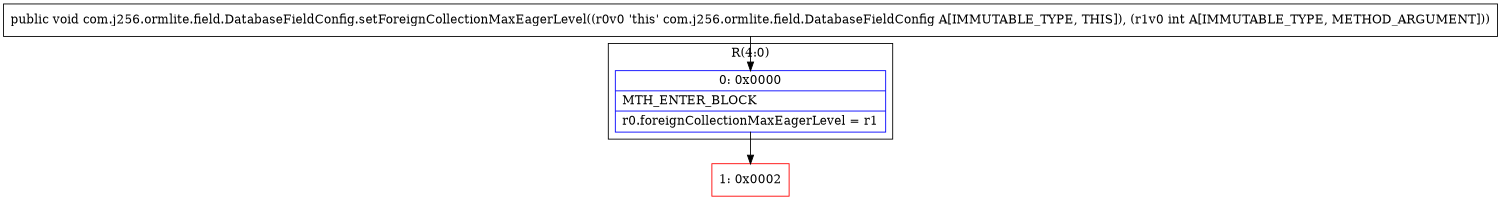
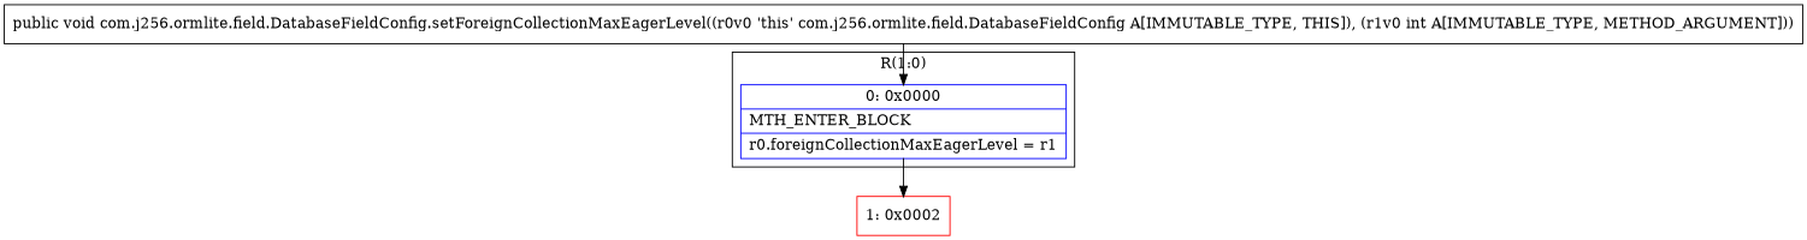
  digraph {
    node [shape=record]
    n1 [color=blue label="{0\:\ 0x0000|MTH_ENTER_BLOCK\l|r0.foreignCollectionMaxEagerLevel = r1\l}"]
    n2 [color=red label="{1\:\ 0x0002}"]
    n3 [label="{public void com.j256.ormlite.field.DatabaseFieldConfig.setForeignCollectionMaxEagerLevel((r0v0 'this' com.j256.ormlite.field.DatabaseFieldConfig A[IMMUTABLE_TYPE, THIS]), (r1v0 int A[IMMUTABLE_TYPE, METHOD_ARGUMENT])) }"]
    subgraph cluster_1 {
-     label="R(4:0)"
+     label="R(1:0)"
      n1
    }
    n1 -> n2
    n3 -> n1
  }
